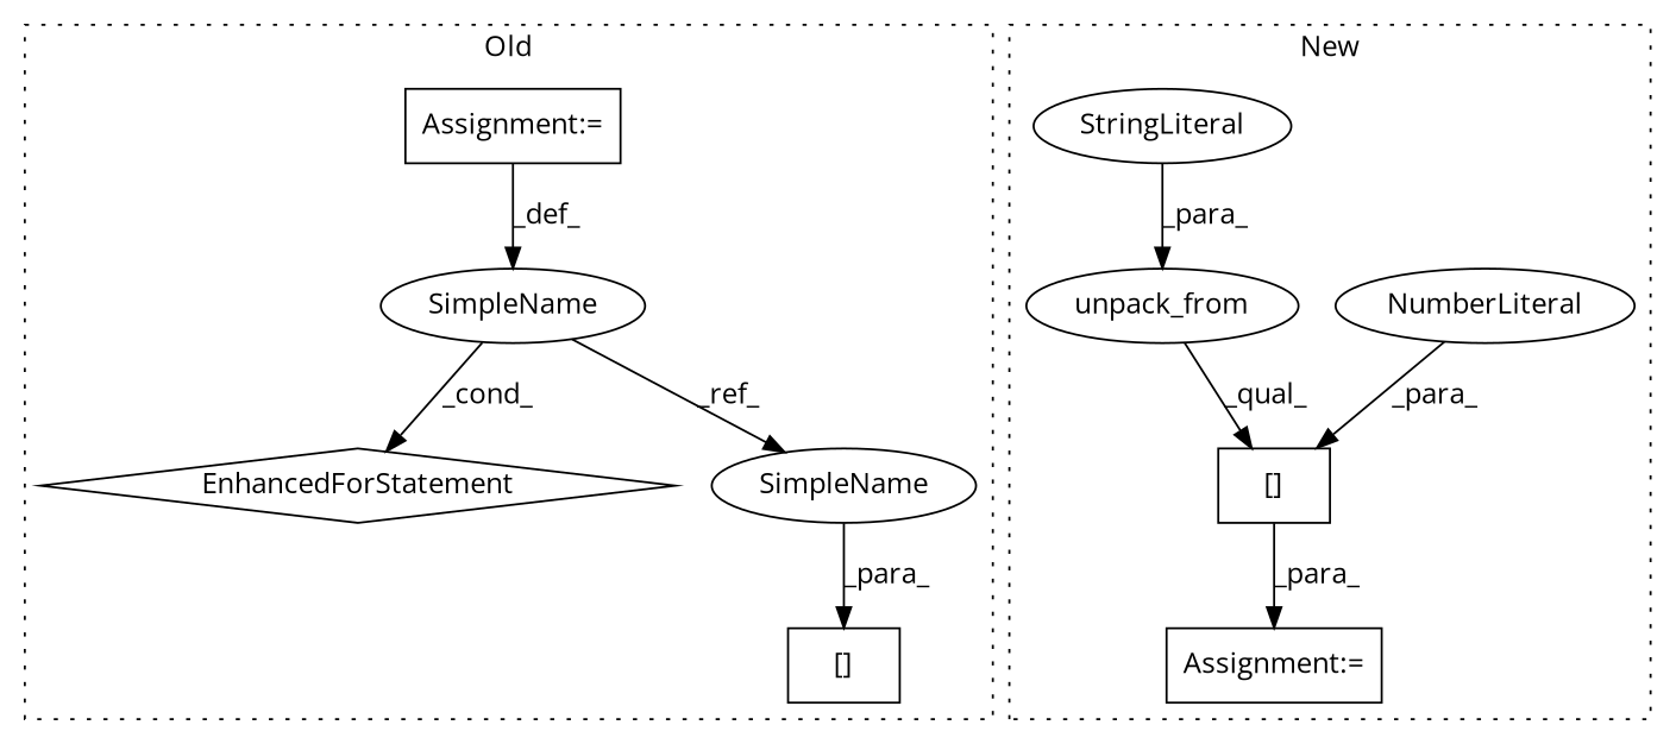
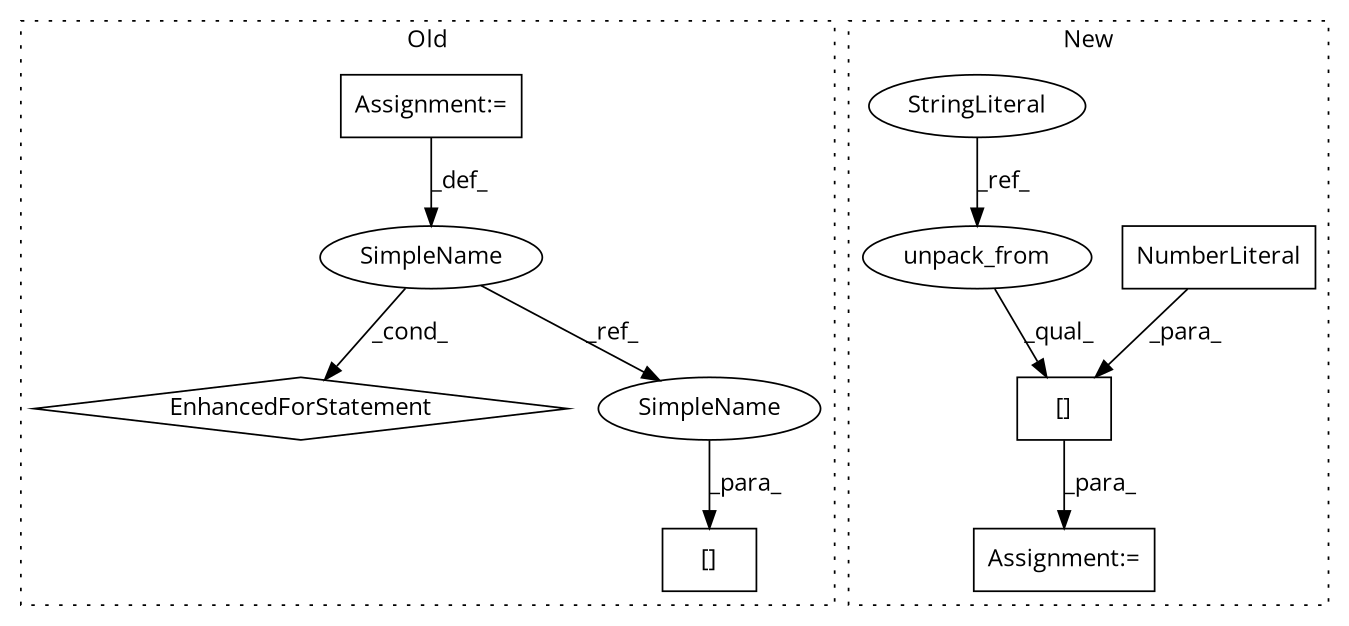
  digraph {
    fontname="Open Sans"
    node [a=2 fontname="Open Sans" l=3 s="3770,3834" shape=ellipse]
    edge [fontname="Open Sans"]
    n1 [l="2,1" label="[]" s="3861,3866" shape=box]
    n2 [a=42 label=SimpleName s=3827]
    n3 [a=70 l="53,2" label=EnhancedForStatement shape=diamond]
    n4 [a=7 l="53,2" label="Assignment:=" shape=box]
    n5 [a=42 label=SimpleName s=3863]
    n6 [a=32 l="12,1" label=unpack_from s="4052,4081"]
    n7 [a=7 l=1 label="Assignment:=" s=4044 shape=box]
    n8 [l="38,1" label="[]" s="4045,4084" shape=box]
-   n9 [a=34 l=1 label=NumberLiteral s=4083]
+   n9 [a=34 l=1 label=NumberLiteral s=4083 shape=box]
    n10 [a=45 label=StringLiteral s=4064]
    subgraph cluster_1 {
      label=Old
      style=dotted
      n1
      n2
      n3
      n4
      n5
    }
    subgraph cluster_2 {
      label=New
      style=dotted
      n6
      n7
      n8
      n9
      n10
    }
    n2 -> n3 [label=_cond_]
    n2 -> n5 [label=_ref_]
    n4 -> n2 [label=_def_]
    n5 -> n1 [label=_para_]
    n6 -> n8 [label=_qual_]
    n8 -> n7 [label=_para_]
    n9 -> n8 [label=_para_]
-   n10 -> n6 [label=_para_]
+   n10 -> n6 [label=_ref_]
  }
